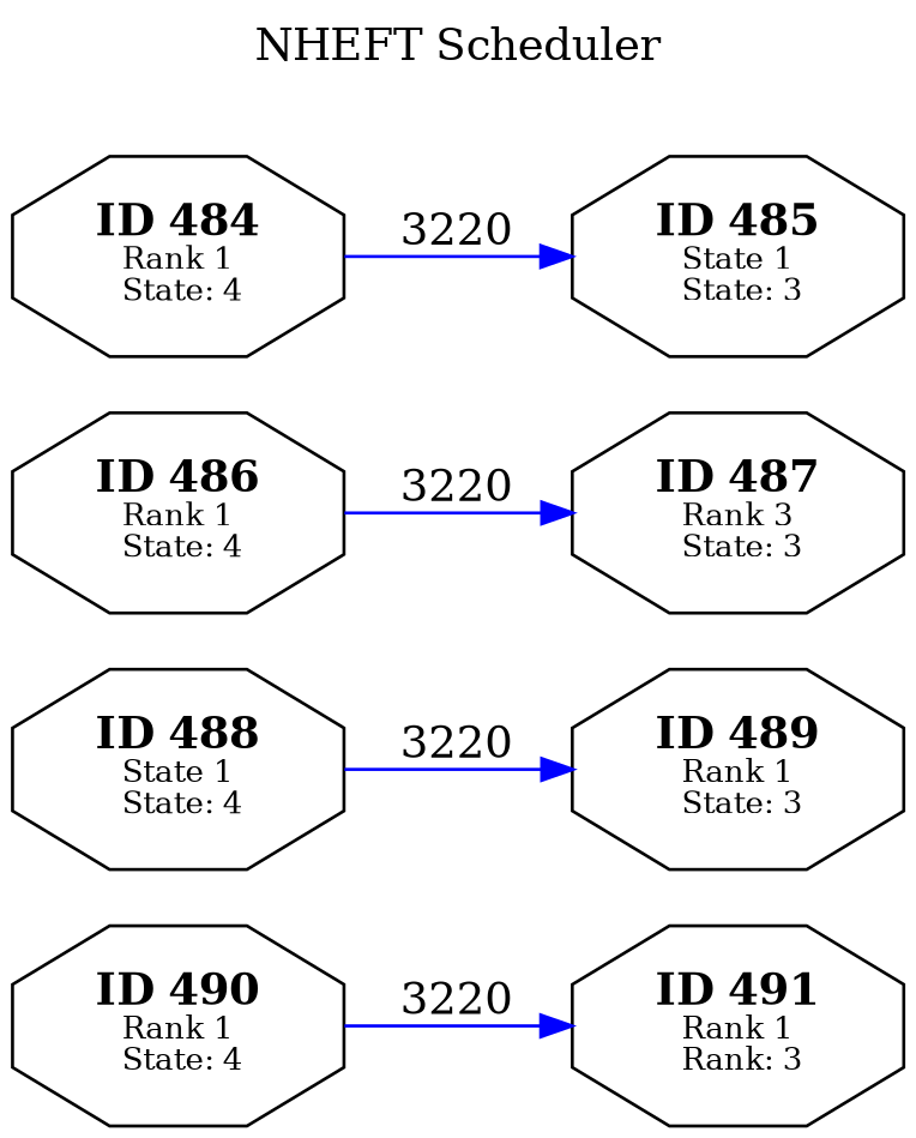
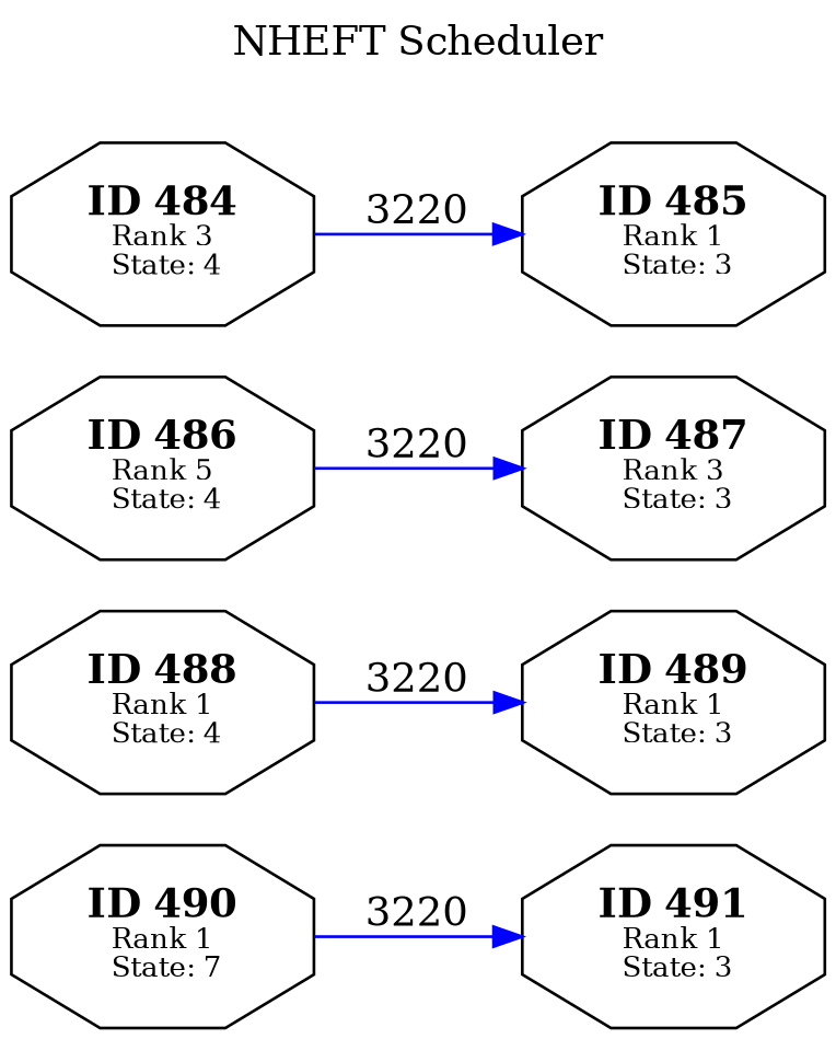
  digraph {
    label="NHEFT Scheduler"
    labelloc=t
    rankdir=LR
    node [shape=octagon]
    edge [color=blue]
-   n1 [label=<<B>ID 491</B><BR /><FONT POINT-SIZE="10">Rank 1<BR /> Rank: 3</FONT>>]
-   n2 [label=<<B>ID 490</B><BR /><FONT POINT-SIZE="10">Rank 1<BR /> State: 4</FONT>>]
+   n1 [label=<<B>ID 491</B><BR /><FONT POINT-SIZE="10">Rank 1<BR /> State: 3</FONT>>]
+   n2 [label=<<B>ID 490</B><BR /><FONT POINT-SIZE="10">Rank 1<BR /> State: 7</FONT>>]
    n3 [label=<<B>ID 489</B><BR /><FONT POINT-SIZE="10">Rank 1<BR /> State: 3</FONT>>]
-   n4 [label=<<B>ID 488</B><BR /><FONT POINT-SIZE="10">State 1<BR /> State: 4</FONT>>]
+   n4 [label=<<B>ID 488</B><BR /><FONT POINT-SIZE="10">Rank 1<BR /> State: 4</FONT>>]
    n5 [label=<<B>ID 487</B><BR /><FONT POINT-SIZE="10">Rank 3<BR /> State: 3</FONT>>]
-   n6 [label=<<B>ID 486</B><BR /><FONT POINT-SIZE="10">Rank 1<BR /> State: 4</FONT>>]
-   n7 [label=<<B>ID 485</B><BR /><FONT POINT-SIZE="10">State 1<BR /> State: 3</FONT>>]
-   n8 [label=<<B>ID 484</B><BR /><FONT POINT-SIZE="10">Rank 1<BR /> State: 4</FONT>>]
+   n6 [label=<<B>ID 486</B><BR /><FONT POINT-SIZE="10">Rank 5<BR /> State: 4</FONT>>]
+   n7 [label=<<B>ID 485</B><BR /><FONT POINT-SIZE="10">Rank 1<BR /> State: 3</FONT>>]
+   n8 [label=<<B>ID 484</B><BR /><FONT POINT-SIZE="10">Rank 3<BR /> State: 4</FONT>>]
    n2 -> n1 [label=<3220>]
    n4 -> n3 [label=<3220>]
    n6 -> n5 [label=<3220>]
    n8 -> n7 [label=<3220>]
  }
